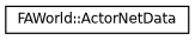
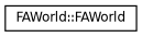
  digraph {
    rankdir=LR
-   n1 [color=black fillcolor=white fontname=Helvetica fontsize=10 height=0.2 label="FAWorld::ActorNetData" shape=record style=filled width=0.4]
+   n1 [color=black fillcolor=white fontname=Helvetica fontsize=10 height=0.2 label="FAWorld::FAWorld" shape=record style=filled width=0.4]
  }
